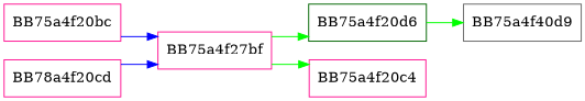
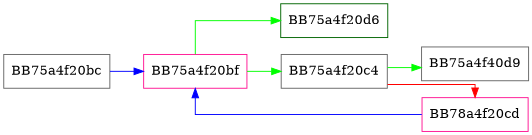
  digraph {
    rankdir=LR
    splines=ortho
    node [color=deeppink shape=box]
    edge [color=green]
-   BB75a4f20bc
-   BB75a4f20bf [label=BB75a4f27bf]
+   BB75a4f20bc [color=gray40]
+   BB75a4f20bf
    BB75a4f20d6 [color=darkgreen]
-   BB75a4f20c4
+   BB75a4f20c4 [color=gray40]
    n5 [color=gray40 label=BB75a4f40d9]
    n6 [label=BB78a4f20cd]
    BB75a4f20bc -> BB75a4f20bf [color=blue]
    BB75a4f20bf -> BB75a4f20d6
    BB75a4f20bf -> BB75a4f20c4
-   BB75a4f20d6 -> n5
+   BB75a4f20c4 -> n5
+   BB75a4f20c4 -> n6 [color=red]
    n6 -> BB75a4f20bf [color=blue]
  }
